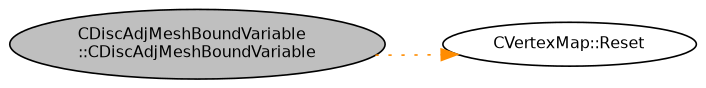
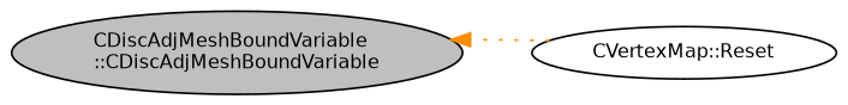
  digraph {
    rankdir=LR
    node [color=black fontname=Helvetica fontsize=10 shape=ellipse style=filled]
    n1 [fillcolor=grey75 fontcolor=black height=0.2 label="CDiscAdjMeshBoundVariable\l::CDiscAdjMeshBoundVariable" width=0.4]
    n2 [fillcolor=white height=0.2 label="CVertexMap::Reset" width=0.4]
-   n1 -> n2 [color=darkorange fontname=Helvetica fontsize=10 labelfontname=Helvetica labelfontsize=10 style=dotted]
+   n2 -> n1 [color=darkorange fontname=Helvetica fontsize=10 labelfontname=Helvetica labelfontsize=10 style=dotted]
  }
